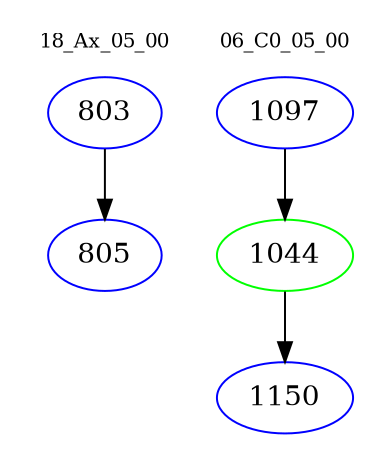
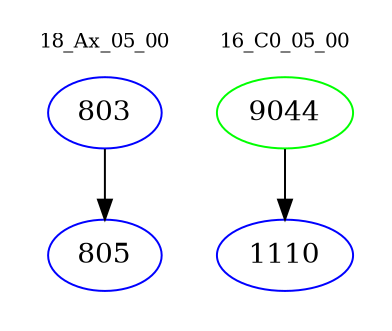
  digraph {
    node [color=blue]
    edge [color=black]
    n1 [label=803]
    n2 [label=805]
-   n3 [label=1097]
-   n4 [color=green label=1044]
-   n5 [label=1150]
+   n4 [color=green label=9044]
+   n5 [label=1110]
    subgraph cluster_1 {
      color=white
      fontsize=10
      label="18_Ax_05_00"
      n1
      n2
    }
    subgraph cluster_2 {
      color=white
      fontsize=10
-     label="06_C0_05_00"
-     n3
+     label="16_C0_05_00"
      n4
      n5
    }
    n1 -> n2
-   n3 -> n4
    n4 -> n5
  }
